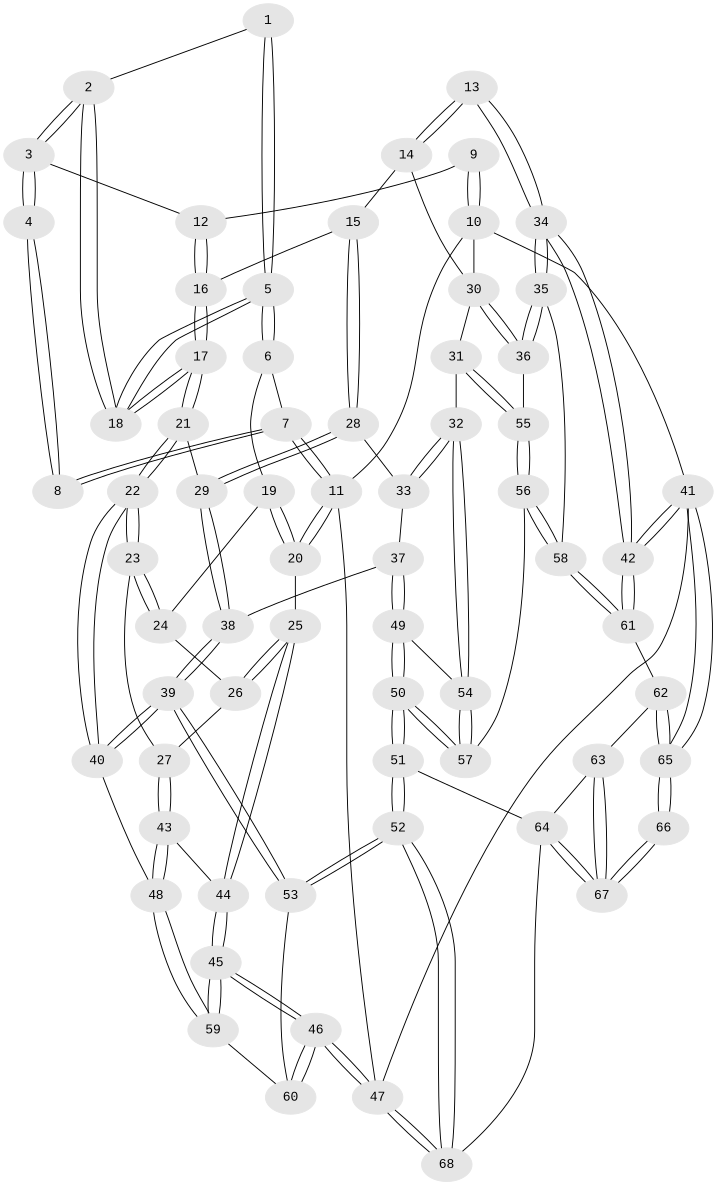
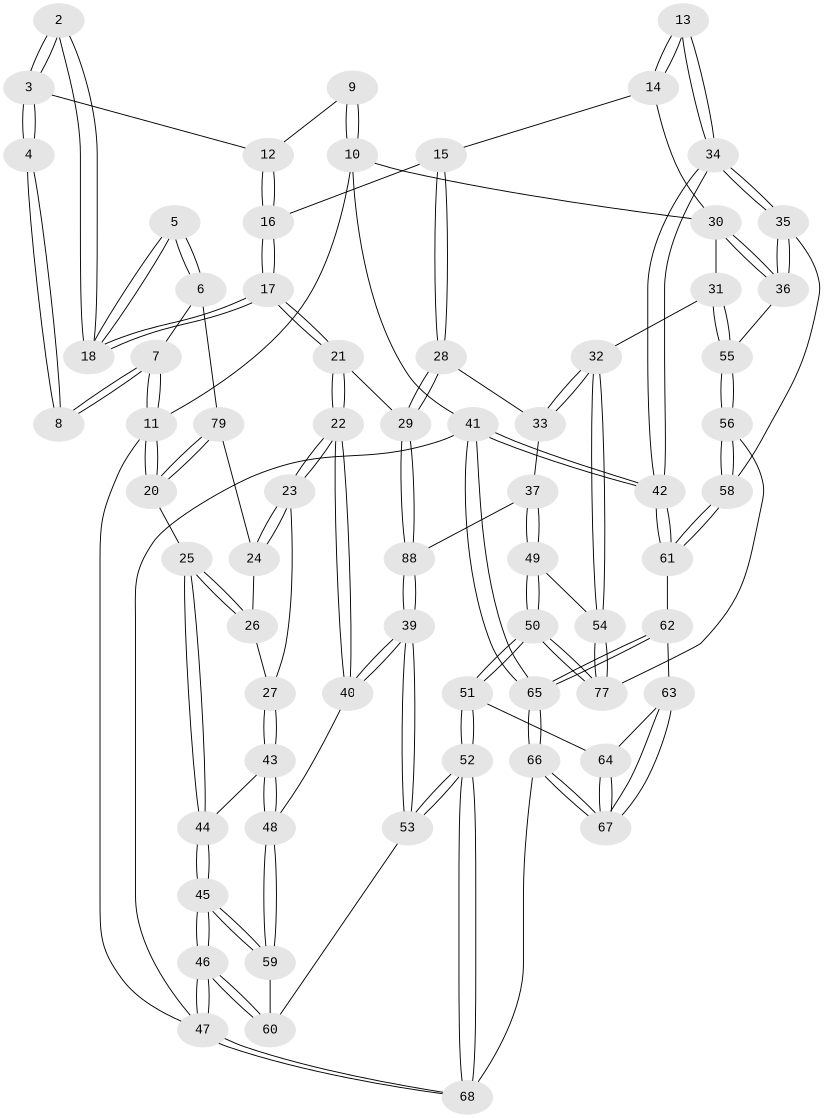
  graph {
    fontname="Liberation Mono"
    node [color=gray90 fontname="Liberation Mono" style=filled]
    edge [fontname="Liberation Mono"]
-   1
    2
    5
    3
    18
    6
    4
    12
    8
    16
    7
-   19
+   19 [label=79]
    11
    20
    24
    47
    9
    10
    41
    30
    13
    14
    34
    42
    65
    25
    68
    17
    15
    35
    28
    31
    36
    29
    33
    21
    22
    26
    44
    23
    40
-   38
+   38 [label=88]
    27
    48
    43
    45
    37
    39
    32
    55
    54
    56
-   57
+   57 [label=77]
    49
    58
    61
    50
    53
    60
    59
    66
    62
    46
    51
    52
    64
    67
    63
-   1 -- 2
-   1 -- 5
-   1 -- 5
    2 -- 3
    2 -- 3
    2 -- 18
    2 -- 18
    5 -- 18
    5 -- 18
    5 -- 6
    5 -- 6
    3 -- 4
    3 -- 4
    3 -- 12
    6 -- 7
    6 -- 19
    4 -- 8
    4 -- 8
    12 -- 16
    12 -- 16
    16 -- 17
    16 -- 17
    7 -- 8
    7 -- 8
    7 -- 11
    7 -- 11
    19 -- 20
    19 -- 20
    19 -- 24
    11 -- 20
    11 -- 20
    11 -- 47
    20 -- 25
    24 -- 26
    47 -- 68
    47 -- 68
    9 -- 12
    9 -- 10
    9 -- 10
    10 -- 11
    10 -- 41
    10 -- 30
    41 -- 47
    41 -- 42
    41 -- 42
    41 -- 65
    41 -- 65
    30 -- 31
    30 -- 36
    30 -- 36
    13 -- 14
    13 -- 14
    13 -- 34
    13 -- 34
    14 -- 30
    14 -- 15
    34 -- 42
    34 -- 42
    34 -- 35
    34 -- 35
    42 -- 61
    42 -- 61
    65 -- 66
    65 -- 66
    25 -- 26
    25 -- 26
    25 -- 44
    25 -- 44
    17 -- 18
    17 -- 18
    17 -- 21
    17 -- 21
    15 -- 16
    15 -- 28
    15 -- 28
    35 -- 36
    35 -- 36
    35 -- 58
    28 -- 29
    28 -- 29
    28 -- 33
    31 -- 32
    31 -- 55
    31 -- 55
    36 -- 55
    29 -- 38
    29 -- 38
    33 -- 37
    21 -- 29
    21 -- 22
    21 -- 22
    22 -- 23
    22 -- 23
    22 -- 40
    22 -- 40
    26 -- 27
    44 -- 45
    44 -- 45
    23 -- 24
    23 -- 24
    23 -- 27
    40 -- 48
    38 -- 39
    38 -- 39
    27 -- 43
    27 -- 43
    48 -- 59
    48 -- 59
    43 -- 44
    43 -- 48
    43 -- 48
    45 -- 59
    45 -- 59
    45 -- 46
    45 -- 46
    37 -- 38
    37 -- 49
    37 -- 49
    39 -- 40
    39 -- 40
    39 -- 53
    39 -- 53
    32 -- 33
    32 -- 33
    32 -- 54
    32 -- 54
    55 -- 56
    55 -- 56
    54 -- 57
    54 -- 57
    56 -- 57
    56 -- 58
    56 -- 58
    49 -- 54
    49 -- 50
    49 -- 50
    58 -- 61
    58 -- 61
    61 -- 62
    50 -- 57
    50 -- 57
    50 -- 51
    50 -- 51
    53 -- 60
    59 -- 60
-   64 -- 68
+   66 -- 68
    66 -- 67
    66 -- 67
    62 -- 65
    62 -- 65
    62 -- 63
    46 -- 47
    46 -- 47
    46 -- 60
    46 -- 60
    51 -- 52
    51 -- 52
    51 -- 64
    52 -- 68
    52 -- 68
    52 -- 53
    52 -- 53
    64 -- 67
    64 -- 67
    63 -- 64
    63 -- 67
    63 -- 67
  }
